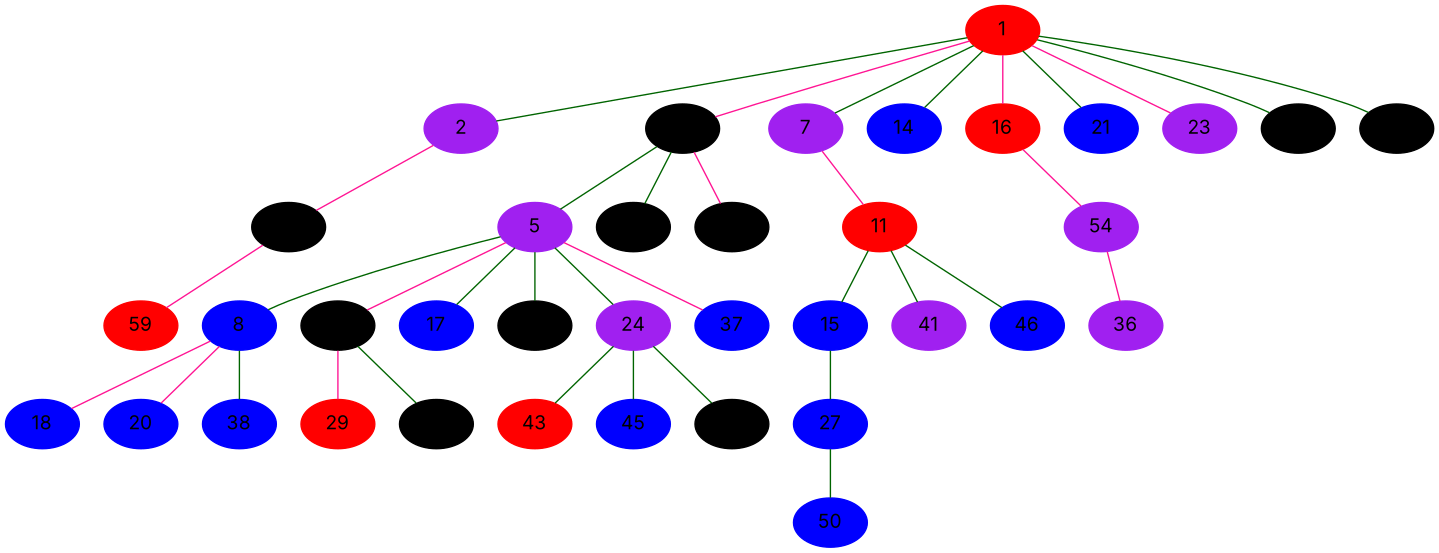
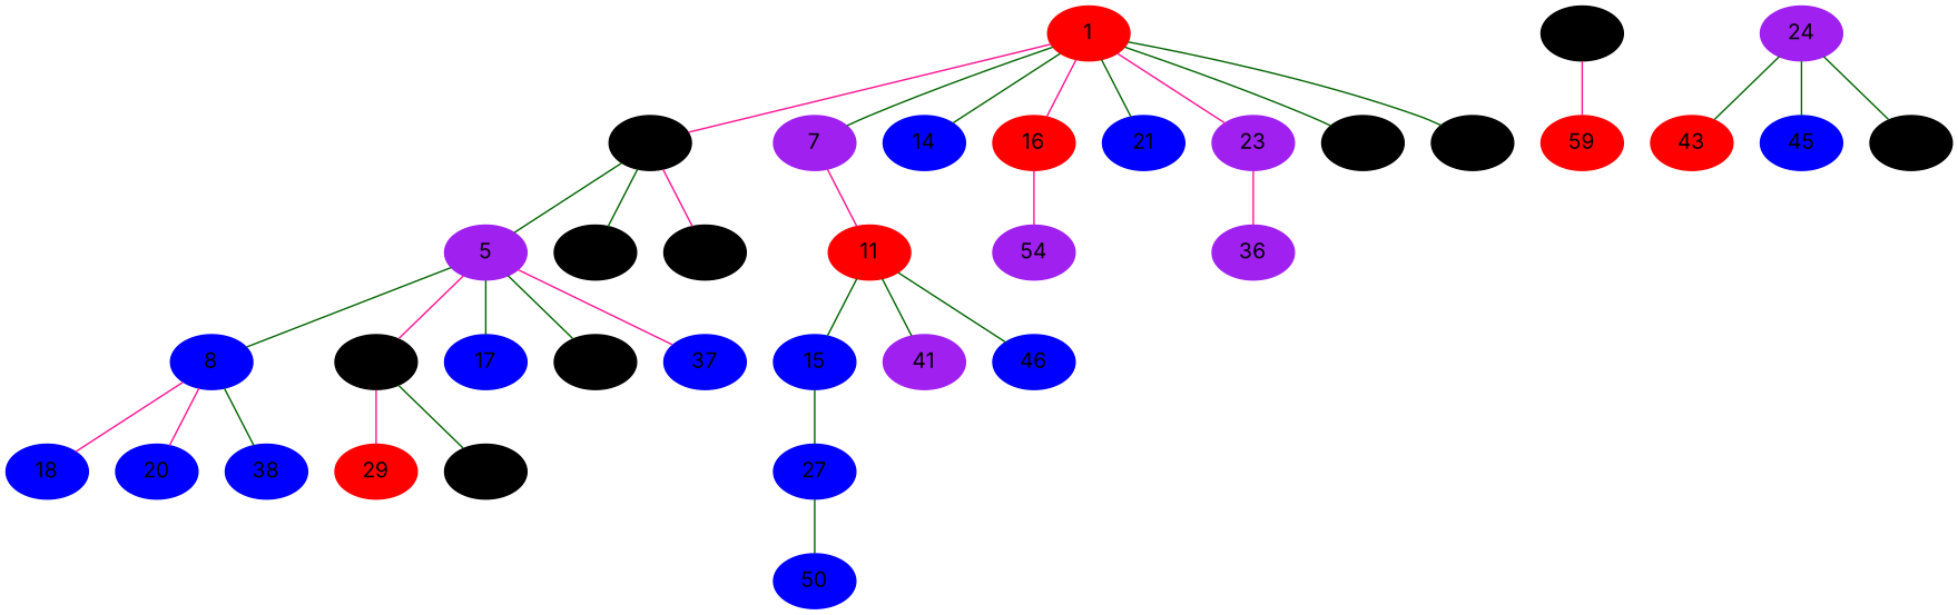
  graph {
    fontname=Inter
    node [color=blue fontname=Inter style=filled]
    edge [color=darkgreen fontname=Inter]
    1 [color=red super="+3"]
-   2 [color=purple super="+39"]
    4 [color=black super="+52"]
    7 [color=purple super="+42"]
    14
    16 [color=red super="+60"]
    21 [super="+33"]
    23 [color=purple super="+25"]
    44 [color=black]
    47 [color=black]
    6 [color=black super="+53"]
    5 [color=purple super="+10"]
    12 [color=black]
    40 [color=black super="+51"]
    11 [color=red super="+22"]
    54 [color=purple]
    36 [color=purple]
    59 [color=red]
    8 [super="+13"]
    9 [color=black super="+28"]
    17 [super="+57"]
    19 [color=black]
    24 [color=purple super="+35"]
    37
    18 [super="+31"]
    20 [super="+30"]
    38
    29 [color=red super="+32"]
    48 [color=black]
    43 [color=red super="+58"]
    45
    49 [color=black super="+56"]
    15 [super="+26"]
    41 [color=purple]
    46
    27 [super="+34"]
    50
-   1 -- 2
    1 -- 4 [color=deeppink]
    1 -- 7
    1 -- 14
    1 -- 16 [color=deeppink]
    1 -- 21
    1 -- 23 [color=deeppink]
    1 -- 44
    1 -- 47
-   2 -- 6 [color=deeppink]
    4 -- 5
    4 -- 12
    4 -- 40 [color=deeppink]
    7 -- 11 [color=deeppink]
    16 -- 54 [color=deeppink]
-   54 -- 36 [color=deeppink]
+   23 -- 36 [color=deeppink]
    6 -- 59 [color=deeppink]
    5 -- 8
    5 -- 9 [color=deeppink]
    5 -- 17
    5 -- 19
-   5 -- 24
    5 -- 37 [color=deeppink]
    11 -- 15
    11 -- 41
    11 -- 46
    8 -- 18 [color=deeppink]
    8 -- 20 [color=deeppink]
    8 -- 38
    9 -- 29 [color=deeppink]
    9 -- 48
    24 -- 43
    24 -- 45
    24 -- 49
    15 -- 27
    27 -- 50
  }
